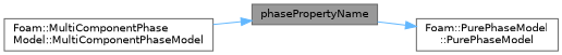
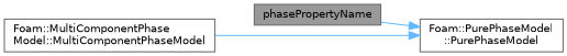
  digraph {
    rankdir=RL
    node [color=grey40 fillcolor=white fontname=Helvetica fontsize=10 shape=box style=filled]
    edge [color=steelblue1 dir=back fontname=Helvetica fontsize=10 labelfontname=Helvetica labelfontsize=10 style=solid]
    n1 [color=gray40 fillcolor=grey60 fontcolor=black height=0.2 label=phasePropertyName width=0.4]
    n2 [height=0.2 label="Foam::MultiComponentPhase\lModel::MultiComponentPhaseModel" width=0.4]
    n3 [height=0.2 label="Foam::PurePhaseModel\l::PurePhaseModel" width=0.4]
-   n1 -> n2
+   n3 -> n2
    n3 -> n1
  }
